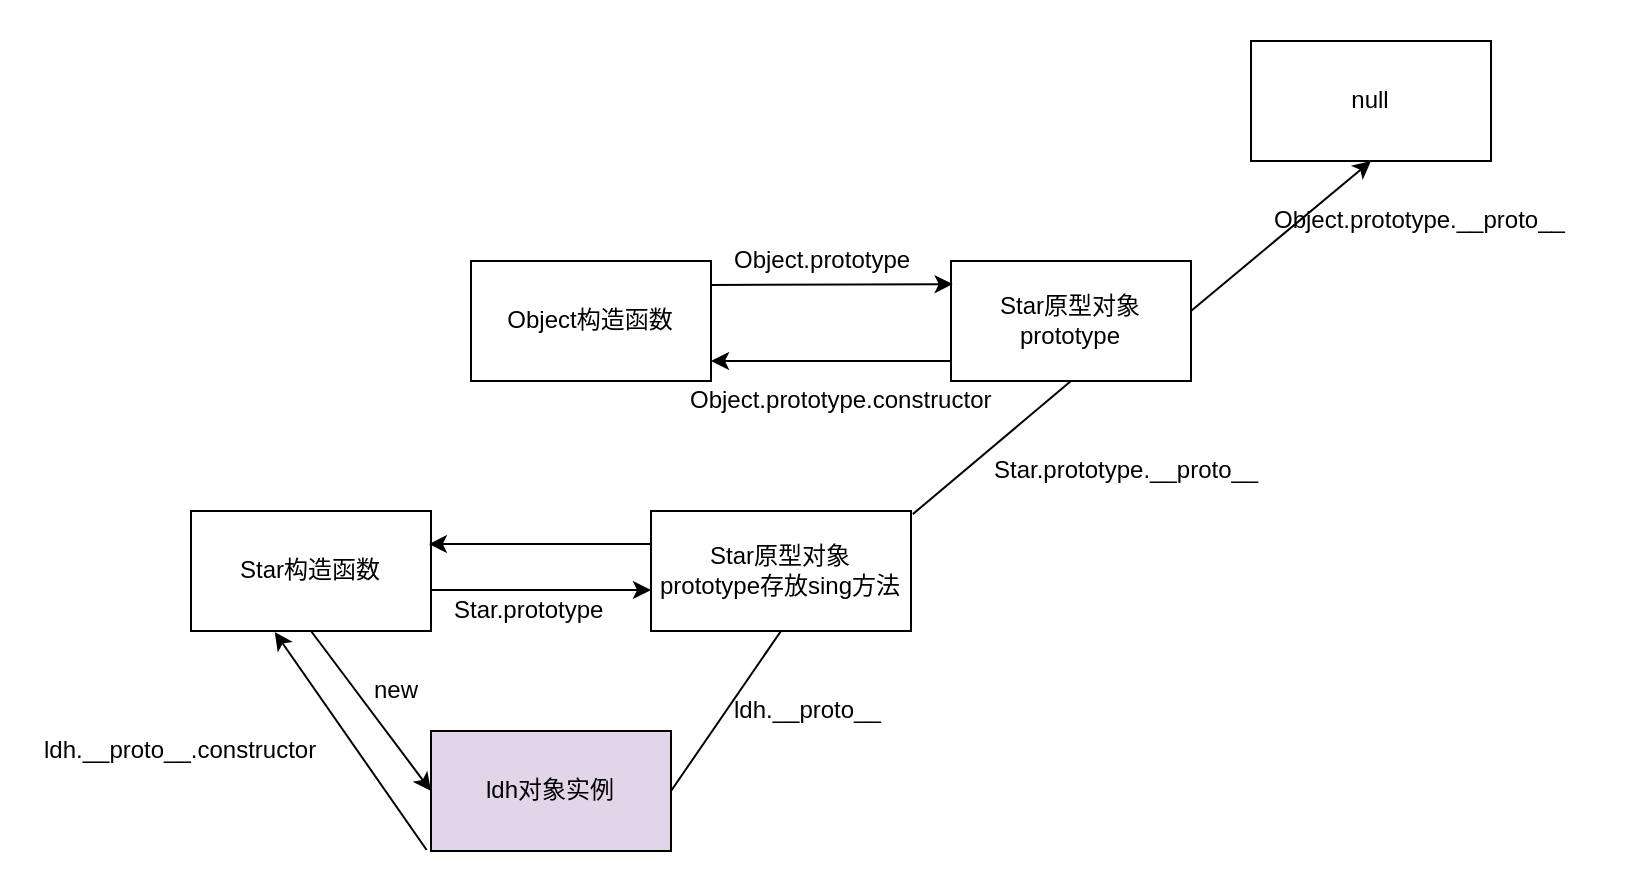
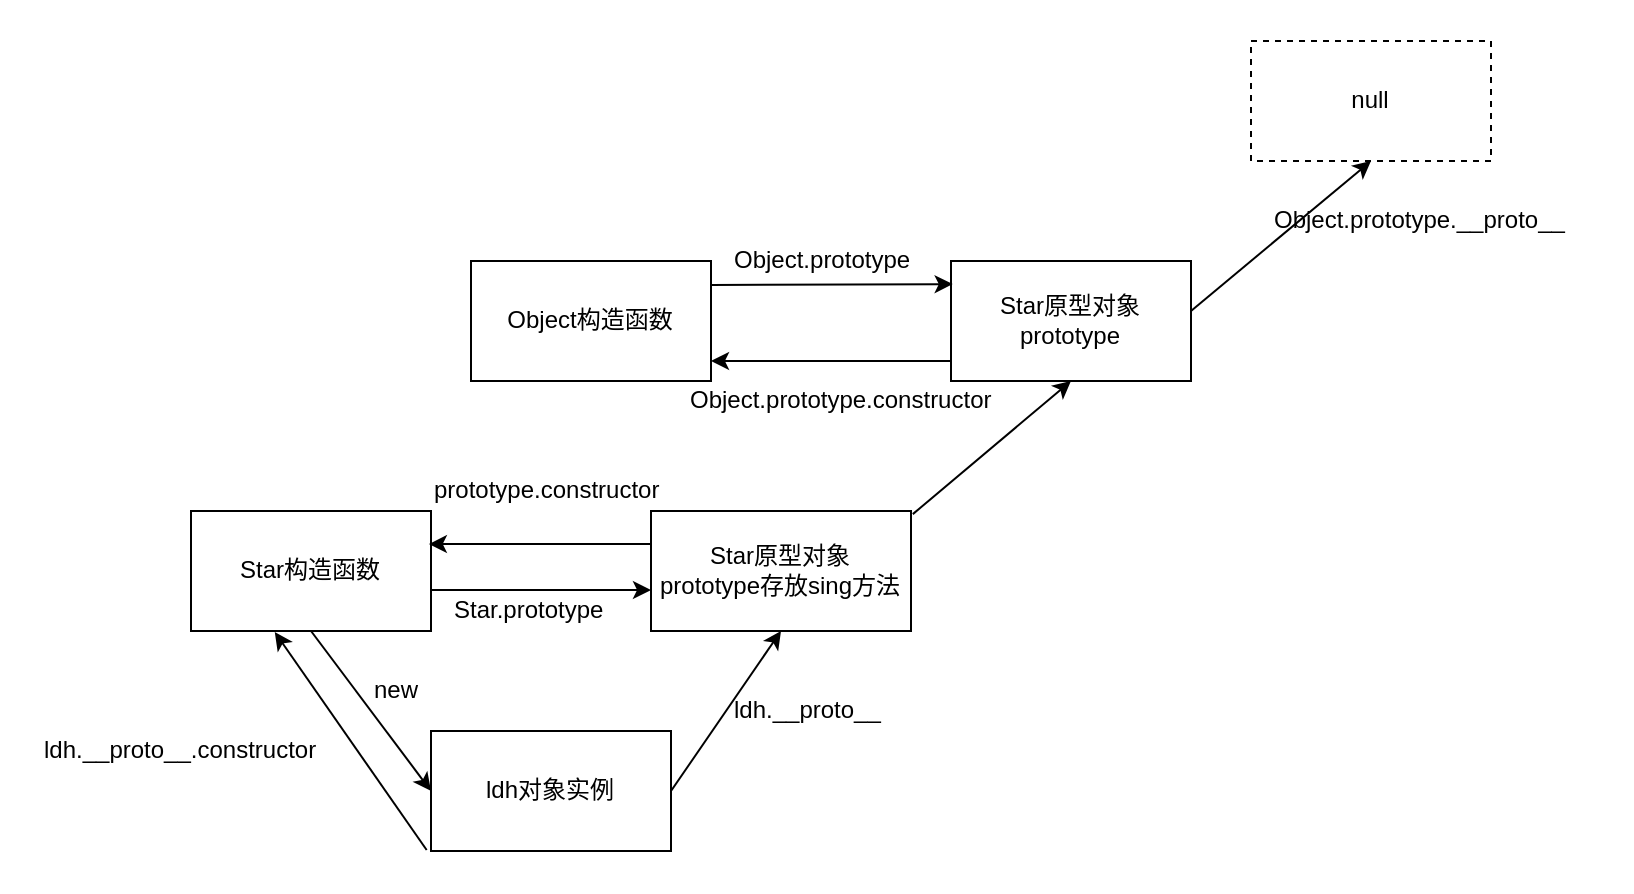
  <mxCell id="0" />
  <mxCell id="1" parent="0" />
  <mxCell id="2" value="Star构造函数" style="rounded=0;whiteSpace=wrap;html=1;" parent="1" vertex="1"><mxGeometry x="95" y="255" width="120" height="60" as="geometry" /></mxCell>
  <mxCell id="3" value="" style="endArrow=classic;html=1;" parent="1" edge="1"><mxGeometry width="50" height="50" relative="1" as="geometry"><mxPoint x="215" y="294.5" as="sourcePoint" /><mxPoint x="325" y="294.5" as="targetPoint" /></mxGeometry></mxCell>
  <mxCell id="4" value="Star.prototype" style="text;html=1;resizable=0;points=[];autosize=1;align=left;verticalAlign=top;spacingTop=-4;" parent="1" vertex="1"><mxGeometry x="225" y="295" width="90" height="20" as="geometry" /></mxCell>
  <mxCell id="5" value="Star原型对象&lt;br&gt;prototype存放sing方法" style="rounded=0;whiteSpace=wrap;html=1;" parent="1" vertex="1"><mxGeometry x="325" y="255" width="130" height="60" as="geometry" /></mxCell>
- <mxCell id="6" value="ldh对象实例" style="rounded=0;whiteSpace=wrap;html=1;fillColor=#e1d5e7;" parent="1" vertex="1"><mxGeometry x="215" y="365" width="120" height="60" as="geometry" /></mxCell>
+ <mxCell id="6" value="ldh对象实例" style="rounded=0;whiteSpace=wrap;html=1;" parent="1" vertex="1"><mxGeometry x="215" y="365" width="120" height="60" as="geometry" /></mxCell>
  <mxCell id="7" value="" style="endArrow=classic;html=1;entryX=0;entryY=0.5;entryDx=0;entryDy=0;exitX=0.5;exitY=1;exitDx=0;exitDy=0;" parent="1" source="2" target="6" edge="1"><mxGeometry width="50" height="50" relative="1" as="geometry"><mxPoint x="145" y="375" as="sourcePoint" /><mxPoint x="195" y="325" as="targetPoint" /></mxGeometry></mxCell>
- <mxCell id="8" value="" style="endArrow=none;html=1;entryX=0.5;entryY=1;entryDx=0;entryDy=0;exitX=1;exitY=0.5;exitDx=0;exitDy=0;" parent="1" source="6" target="5" edge="1"><mxGeometry width="50" height="50" relative="1" as="geometry"><mxPoint x="375" y="415" as="sourcePoint" /><mxPoint x="425" y="365" as="targetPoint" /></mxGeometry></mxCell>
+ <mxCell id="8" value="" style="endArrow=classic;html=1;entryX=0.5;entryY=1;entryDx=0;entryDy=0;exitX=1;exitY=0.5;exitDx=0;exitDy=0;" parent="1" source="6" target="5" edge="1"><mxGeometry width="50" height="50" relative="1" as="geometry"><mxPoint x="375" y="415" as="sourcePoint" /><mxPoint x="425" y="365" as="targetPoint" /></mxGeometry></mxCell>
  <mxCell id="9" value="ldh.__proto__" style="text;html=1;resizable=0;points=[];autosize=1;align=left;verticalAlign=top;spacingTop=-4;" parent="1" vertex="1"><mxGeometry x="365" y="345" width="90" height="20" as="geometry" /></mxCell>
  <mxCell id="10" value="new&lt;br&gt;" style="text;html=1;resizable=0;points=[];autosize=1;align=left;verticalAlign=top;spacingTop=-4;" parent="1" vertex="1"><mxGeometry x="185" y="335" width="40" height="20" as="geometry" /></mxCell>
  <mxCell id="11" value="" style="endArrow=classic;html=1;exitX=-0.001;exitY=0.042;exitDx=0;exitDy=0;exitPerimeter=0;entryX=0.991;entryY=0.042;entryDx=0;entryDy=0;entryPerimeter=0;" parent="1" edge="1"><mxGeometry width="50" height="50" relative="1" as="geometry"><mxPoint x="324.87" y="271.52" as="sourcePoint" /><mxPoint x="213.92" y="271.52" as="targetPoint" /></mxGeometry></mxCell>
+ <mxCell id="12" value="prototype.constructor" style="text;html=1;resizable=0;points=[];autosize=1;align=left;verticalAlign=top;spacingTop=-4;" parent="1" vertex="1"><mxGeometry x="215" y="235" width="130" height="20" as="geometry" /></mxCell>
  <mxCell id="13" value="" style="endArrow=classic;html=1;entryX=0.349;entryY=1.009;entryDx=0;entryDy=0;entryPerimeter=0;exitX=-0.018;exitY=0.992;exitDx=0;exitDy=0;exitPerimeter=0;" parent="1" source="6" target="2" edge="1"><mxGeometry width="50" height="50" relative="1" as="geometry"><mxPoint x="125" y="465" as="sourcePoint" /><mxPoint x="175" y="415" as="targetPoint" /></mxGeometry></mxCell>
  <mxCell id="14" value="ldh.__proto__.constructor" style="text;html=1;resizable=0;points=[];autosize=1;align=left;verticalAlign=top;spacingTop=-4;" parent="1" vertex="1"><mxGeometry x="20" y="365" width="150" height="20" as="geometry" /></mxCell>
  <mxCell id="15" style="edgeStyle=orthogonalEdgeStyle;rounded=0;orthogonalLoop=1;jettySize=auto;html=1;exitX=0;exitY=0.5;exitDx=0;exitDy=0;" parent="1" edge="1"><mxGeometry relative="1" as="geometry"><mxPoint x="355" y="180" as="targetPoint" /><mxPoint x="475" y="180" as="sourcePoint" /></mxGeometry></mxCell>
  <mxCell id="16" value="Star原型对象&lt;br&gt;prototype" style="rounded=0;whiteSpace=wrap;html=1;" parent="1" vertex="1"><mxGeometry x="475" y="130" width="120" height="60" as="geometry" /></mxCell>
- <mxCell id="17" value="" style="endArrow=none;html=1;exitX=1.007;exitY=0.026;exitDx=0;exitDy=0;exitPerimeter=0;entryX=0.5;entryY=1;entryDx=0;entryDy=0;" parent="1" source="5" target="16" edge="1"><mxGeometry width="50" height="50" relative="1" as="geometry"><mxPoint x="485" y="245" as="sourcePoint" /><mxPoint x="535" y="195" as="targetPoint" /></mxGeometry></mxCell>
- <mxCell id="18" value="Star.prototype.__proto__" style="text;html=1;resizable=0;points=[];autosize=1;align=left;verticalAlign=top;spacingTop=-4;" parent="1" vertex="1"><mxGeometry x="495" y="225" width="150" height="20" as="geometry" /></mxCell>
- <mxCell id="19" value="null" style="rounded=0;whiteSpace=wrap;html=1;" parent="1" vertex="1"><mxGeometry x="625" y="20" width="120" height="60" as="geometry" /></mxCell>
+ <mxCell id="17" value="" style="endArrow=classic;html=1;exitX=1.007;exitY=0.026;exitDx=0;exitDy=0;exitPerimeter=0;entryX=0.5;entryY=1;entryDx=0;entryDy=0;" parent="1" source="5" target="16" edge="1"><mxGeometry width="50" height="50" relative="1" as="geometry"><mxPoint x="485" y="245" as="sourcePoint" /><mxPoint x="535" y="195" as="targetPoint" /></mxGeometry></mxCell>
+ <mxCell id="19" value="null" style="rounded=0;whiteSpace=wrap;html=1;dashed=1;" parent="1" vertex="1"><mxGeometry x="625" y="20" width="120" height="60" as="geometry" /></mxCell>
  <mxCell id="20" value="" style="endArrow=classic;html=1;entryX=0.5;entryY=1;entryDx=0;entryDy=0;" parent="1" target="19" edge="1"><mxGeometry width="50" height="50" relative="1" as="geometry"><mxPoint x="595" y="155" as="sourcePoint" /><mxPoint x="645" y="105" as="targetPoint" /></mxGeometry></mxCell>
  <mxCell id="21" value="Object.prototype.__proto__" style="text;html=1;resizable=0;points=[];autosize=1;align=left;verticalAlign=top;spacingTop=-4;" parent="1" vertex="1"><mxGeometry x="635" y="100" width="160" height="20" as="geometry" /></mxCell>
  <mxCell id="22" value="Object构造函数" style="rounded=0;whiteSpace=wrap;html=1;" parent="1" vertex="1"><mxGeometry x="235" y="130" width="120" height="60" as="geometry" /></mxCell>
  <mxCell id="23" value="Object.prototype.constructor" style="text;html=1;resizable=0;points=[];autosize=1;align=left;verticalAlign=top;spacingTop=-4;" parent="1" vertex="1"><mxGeometry x="343" y="190" width="170" height="20" as="geometry" /></mxCell>
  <mxCell id="24" value="" style="endArrow=classic;html=1;entryX=0.007;entryY=0.376;entryDx=0;entryDy=0;entryPerimeter=0;" parent="1" edge="1"><mxGeometry width="50" height="50" relative="1" as="geometry"><mxPoint x="355" y="142" as="sourcePoint" /><mxPoint x="475.84" y="141.56" as="targetPoint" /></mxGeometry></mxCell>
  <mxCell id="25" value="Object.prototype" style="text;html=1;resizable=0;points=[];autosize=1;align=left;verticalAlign=top;spacingTop=-4;" parent="1" vertex="1"><mxGeometry x="365" y="120" width="100" height="20" as="geometry" /></mxCell>
